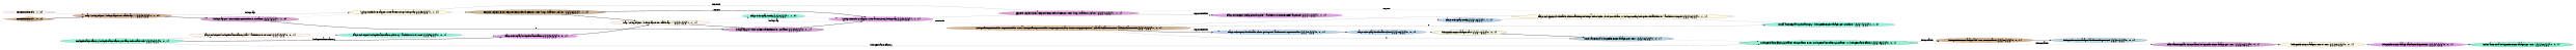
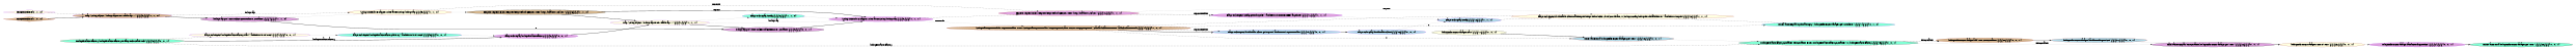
  digraph {
    rankdir=LR
    node [color=purple fillcolor=plum shape=ellipse style=filled]
    edge [style=dotted]
    n1 [fillcolor=aquamarine label="EasyMock.replay(config)@@@8@@@['1', '1', '0']"]
    n2 [label="String strResult = mapper.writeValueAsString(lookupMap)@@@9@@@['1', '1', '1']"]
    n3 [color=brown fillcolor=tan label="StringFullResponseHolder responseHolder = new StringFullResponseHolder(HttpResponseStatus.OK,newEmptyResponse(),StandardCharsets.UTF_8).addChunk(strResult)@@@14@@@['1', '0', '1']"]
    n4 [color=brown label="Request request = new Request(HttpMethod.GET,new URL(\"http://localhost:1234/xx\"))@@@10@@@['1', '1', '1']"]
    n5 [fillcolor=lightblue label="EasyMock.expect(druidLeaderClient.go(request)).andReturn(responseHolder)@@@15@@@['0', '0', '1']"]
    n6 [fillcolor=aquamarine label="Assert.assertEquals(Optional.empty(),lookupReferencesManager.get(\"notThere\"))@@@14@@@['0', '1', '0']"]
    n7 [color=brown fillcolor=lightblue label="Assert.assertNull(lookupReferencesManager.get(\"test\"))@@@18@@@['0', '0', '1']"]
    n8 [fillcolor=lightblue label="EasyMock.replay(druidLeaderClient)@@@16@@@['0', '0', '1']"]
    n9 [color=black fillcolor=aquamarine label="LookupExtractorFactoryContainer testContainer = new LookupExtractorFactoryContainer(\"0\",lookupExtractorFactory)@@@19@@@['0', '0', '1']"]
    n10 [label="EasyMock.expect(config.getLookupTier()).andReturn(LOOKUP_TIER).anyTimes()@@@11@@@['1', '1', '1']"]
    n11 [fillcolor=lightblue label="EasyMock.replay(config)@@@12@@@['1', '1', '1']"]
    n12 [color=brown fillcolor=lightyellow label="EasyMock.expect(druidLeaderClient.makeRequest(HttpMethod.GET,\"/druid/coordinator/v1/lookups/config/lookupTier?detailed=true\")).andReturn(request)@@@13@@@['1', '1', '1']"]
    n13 [label="EasyMock.replay(lookupExtractorFactory)@@@6@@@['0', '0', '1']"]
    n14 [fillcolor=lightyellow label="Map<String,Object> lookupMap = new HashMap<>()@@@7@@@['1', '1', '1']"]
    n15 [color=black label="lookupMap.put(\"testMockForAddGetRemove\",container)@@@8@@@['0', '0', '1']"]
    n16 [color=brown fillcolor=tan label="lookupReferencesManager.add(\"test\",testContainer)@@@20@@@['0', '0', '1']"]
    n17 [color=brown fillcolor=lightblue label="lookupReferencesManager.handlePendingNotices()@@@21@@@['0', '0', '1']"]
    n18 [color=black label="Assert.assertEquals(testContainer,lookupReferencesManager.get(\"test\"))@@@22@@@['0', '0', '1']"]
    n19 [color=black fillcolor=lightyellow label="lookupReferencesManager.start()@@@17@@@['0', '0', '1']"]
    n20 [label="lookupReferencesManager.handlePendingNotices()@@@24@@@['0', '0', '1']"]
    n21 [color=black fillcolor=aquamarine label="Assert.assertNull(lookupReferencesManager.get(\"test\"))@@@25@@@['0', '0', '1']"]
    n22 [color=brown fillcolor=lightyellow label="String strResult = mapper.writeValueAsString(lookupMap)@@@5@@@['1', '1', '0']"]
    n23 [color=black fillcolor=tan label="Request request = new Request(HttpMethod.GET,new URL(\"http://localhost:1234/xx\"))@@@6@@@['1', '1', '0']"]
    n24 [color=brown fillcolor=lightyellow label="lookupReferencesManager.remove(\"test\")@@@23@@@['0', '0', '1']"]
    n25 [color=brown fillcolor=aquamarine label="LookupExtractorFactory lookupExtractorFactory = EasyMock.createMock()@@@3@@@['0', '0', '1']"]
    n26 [fillcolor=lightyellow label="EasyMock.expect(lookupExtractorFactory.start()).andReturn(true).once()@@@4@@@['0', '0', '1']"]
    n27 [fillcolor=lightyellow label="testGetNotThere['0', '1', '0']" shape=diamond]
    n28 [fillcolor=tan label="Map<String,Object> lookupMap = new HashMap<>()@@@3@@@['1', '1', '0']"]
    n29 [color=black label="lookupMap.put(\"testMockForGetNotThere\",container)@@@4@@@['1', '1', '0']"]
    n30 [color=brown fillcolor=tan label="testGetNotThere['1', '0', '0']" shape=diamond]
    n31 [fillcolor=aquamarine label="EasyMock.expect(lookupExtractorFactory.destroy()).andReturn(true).once()@@@5@@@['0', '0', '1']"]
    n1 -> n2
    n2 -> n3 [label=strResult]
    n2 -> n4 [style=dashed]
    n3 -> n5 [style=bold]
    n3 -> n5 [label=responseHolder style=dashed]
    n3 -> n6 [label=0 style=dashed]
    n3 -> n7 [label=0 style=dashed]
    n4 -> n10 [label=responseHolder]
    n4 -> n10 [style=dashed]
    n4 -> n12 [label=request]
    n5 -> n8 [style=bold]
    n7 -> n9
-   n8 -> n19
+   n8 -> n11
    n9 -> n16 [label=testContainer]
    n9 -> n16 [style=dashed]
    n9 -> n18 [label=testContainer]
    n10 -> n11
    n11 -> n12 [style=dashed]
    n12 -> n3 [style=dashed]
    n12 -> n6 [style=dashed]
    n13 -> n14 [style=bold]
    n14 -> n1
    n14 -> n2 [label=lookupMap]
    n14 -> n15 [style=bold]
    n15 -> n2 [style=bold]
    n16 -> n17 [style=bold]
    n17 -> n18
    n18 -> n24 [style=bold]
    n19 -> n7 [style=bold]
    n20 -> n21 [style=bold]
    n22 -> n4 [label=strResult style=dashed]
    n22 -> n23
    n23 -> n2 [label=request style=bold]
    n23 -> n14 [style=bold]
    n24 -> n20 [style=dashed]
    n25 -> n9 [label=lookupExtractorFactory style=dashed]
    n25 -> n13 [label=lookupExtractorFactory style=bold]
    n25 -> n26 [style=dashed]
    n26 -> n31
    n27 -> n28 [style=dashed]
    n28 -> n22 [label=lookupMap style=dashed]
    n28 -> n29 [style=bold]
    n29 -> n15 [label=0 style=bold]
    n29 -> n22
    n30 -> n28 [style=bold]
    n31 -> n13
  }
